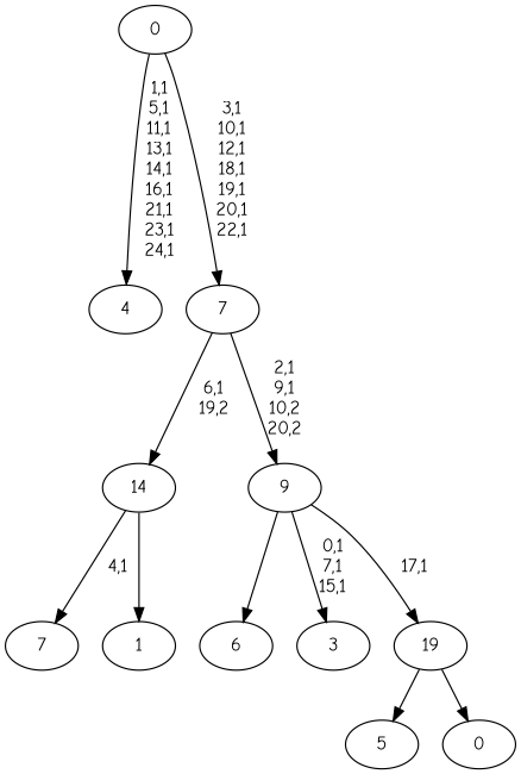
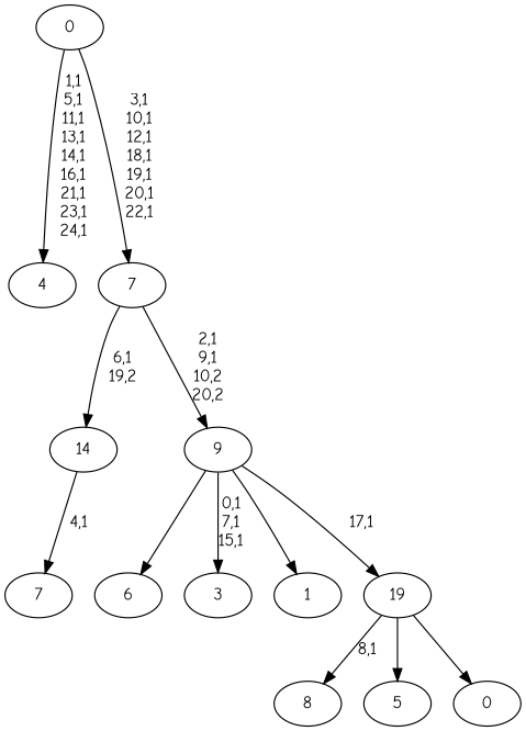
  digraph {
    fontname="Comic Neue"
    node [fontname="Comic Neue"]
    edge [fontname="Comic Neue"]
+   n1 [label=8]
    n2 [label=7]
    n3 [label=6]
    n4 [label=5]
    n5 [label=4]
    n6 [label=3]
    n7 [label=14]
    n8 [label=1]
    n9 [label=0]
    n10 [label=19]
    9
    7
    0
    n7 -> n2 [label="4,1"]
+   n10 -> n1 [label="8,1"]
    n10 -> n4
    n10 -> n9
    9 -> n3
    9 -> n6 [label="0,1\n7,1\n15,1"]
-   n7 -> n8
+   9 -> n8
    9 -> n10 [label="17,1"]
    7 -> n7 [label="6,1\n19,2"]
    7 -> 9 [label="2,1\n9,1\n10,2\n20,2"]
    0 -> n5 [label="1,1\n5,1\n11,1\n13,1\n14,1\n16,1\n21,1\n23,1\n24,1"]
    0 -> 7 [label="3,1\n10,1\n12,1\n18,1\n19,1\n20,1\n22,1"]
  }
